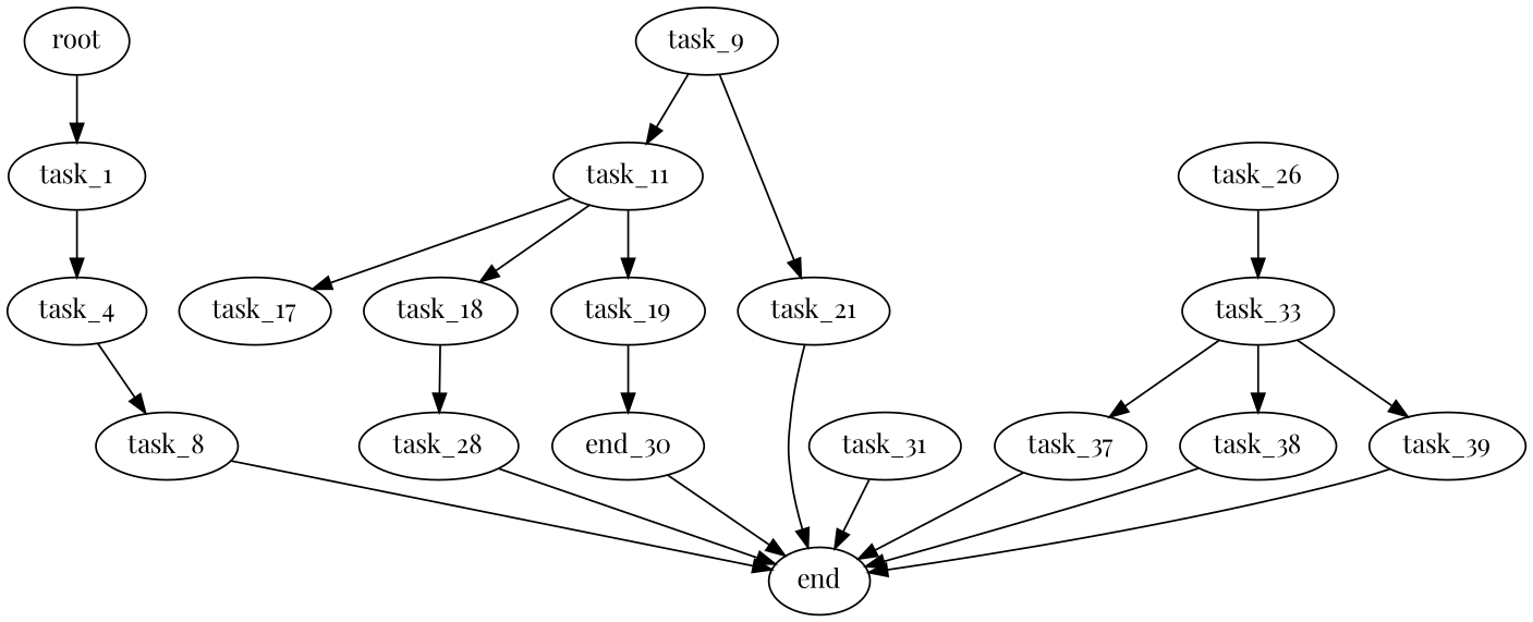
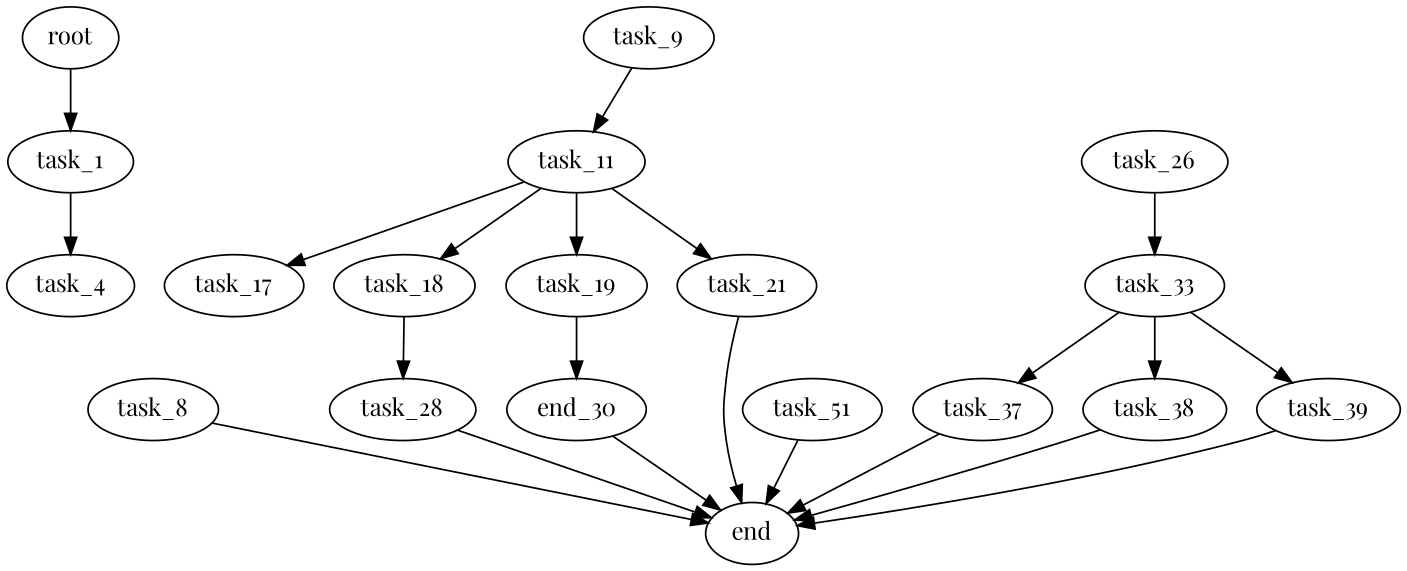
  digraph {
    fontname="Playfair Display"
    node [fontname="Playfair Display"]
    edge [fontname="Playfair Display"]
    root
    task_1
    task_4
    task_8
    end
    task_9
    task_11
    task_17
    task_18
    task_19
    task_21
    task_28
    n13 [label=end_30]
    n14 [label=task_26]
    task_33
-   task_31
+   task_31 [label=task_51]
    task_37
    task_38
    task_39
    root -> task_1
    task_1 -> task_4
-   task_4 -> task_8
    task_8 -> end
    task_9 -> task_11
    task_11 -> task_17
    task_11 -> task_18
    task_11 -> task_19
-   task_9 -> task_21
+   task_11 -> task_21
    task_18 -> task_28
    task_19 -> n13
    task_21 -> end
    task_28 -> end
    n13 -> end
    n14 -> task_33
    task_33 -> task_37
    task_33 -> task_38
    task_33 -> task_39
    task_31 -> end
    task_37 -> end
    task_38 -> end
    task_39 -> end
  }
